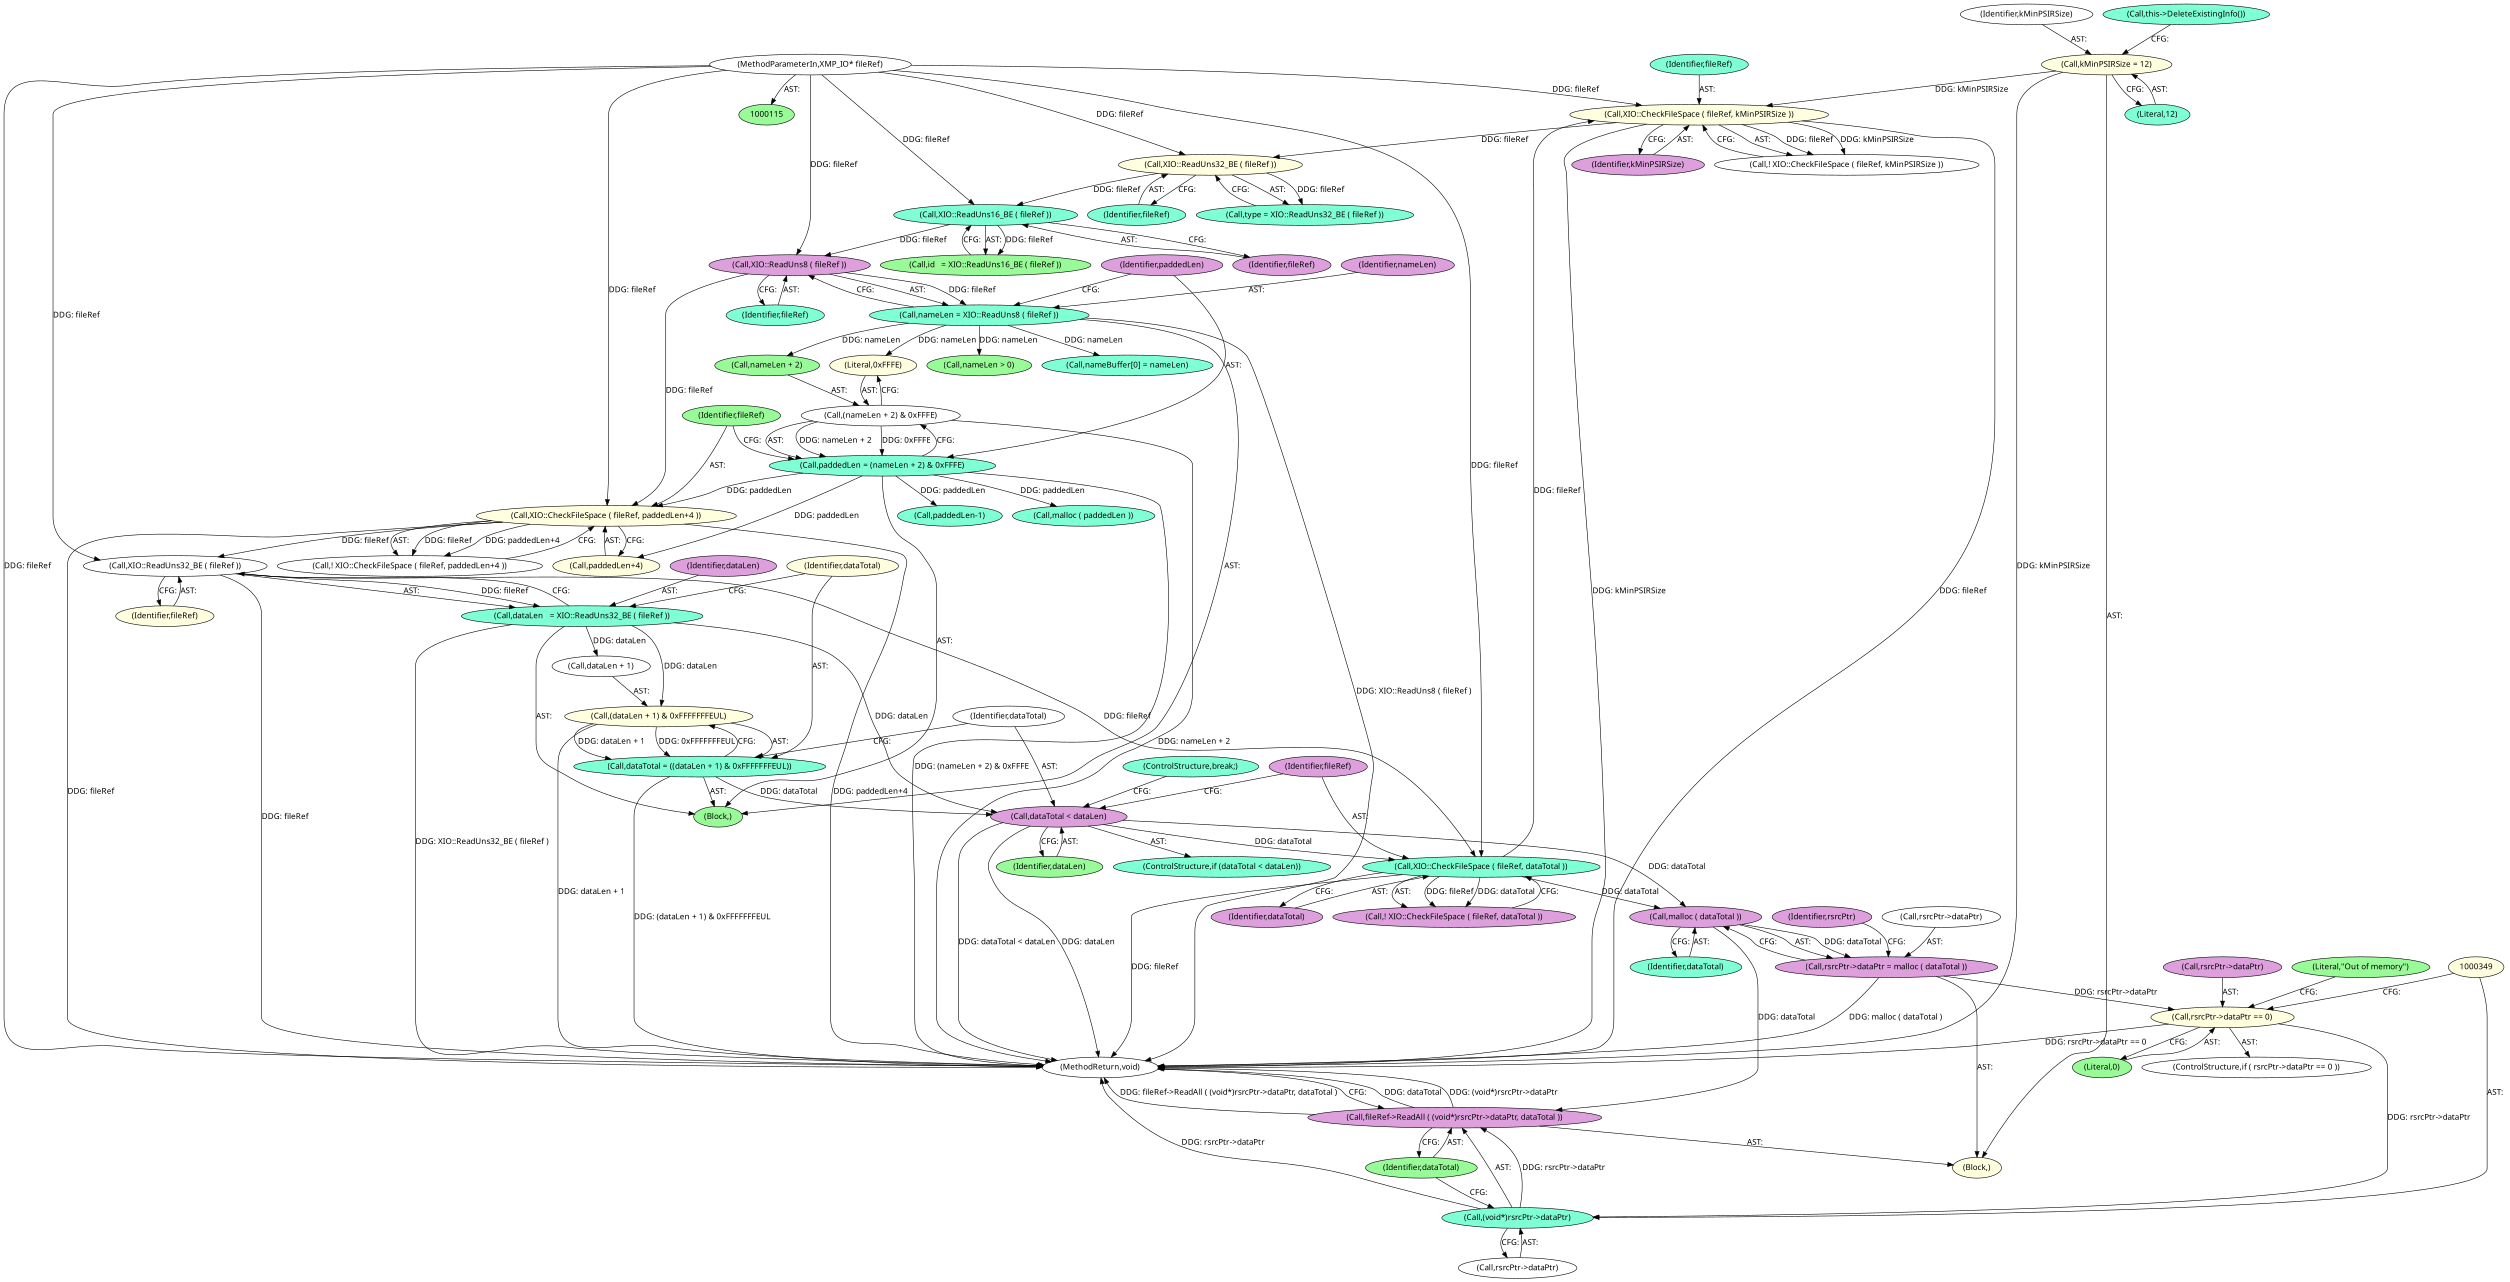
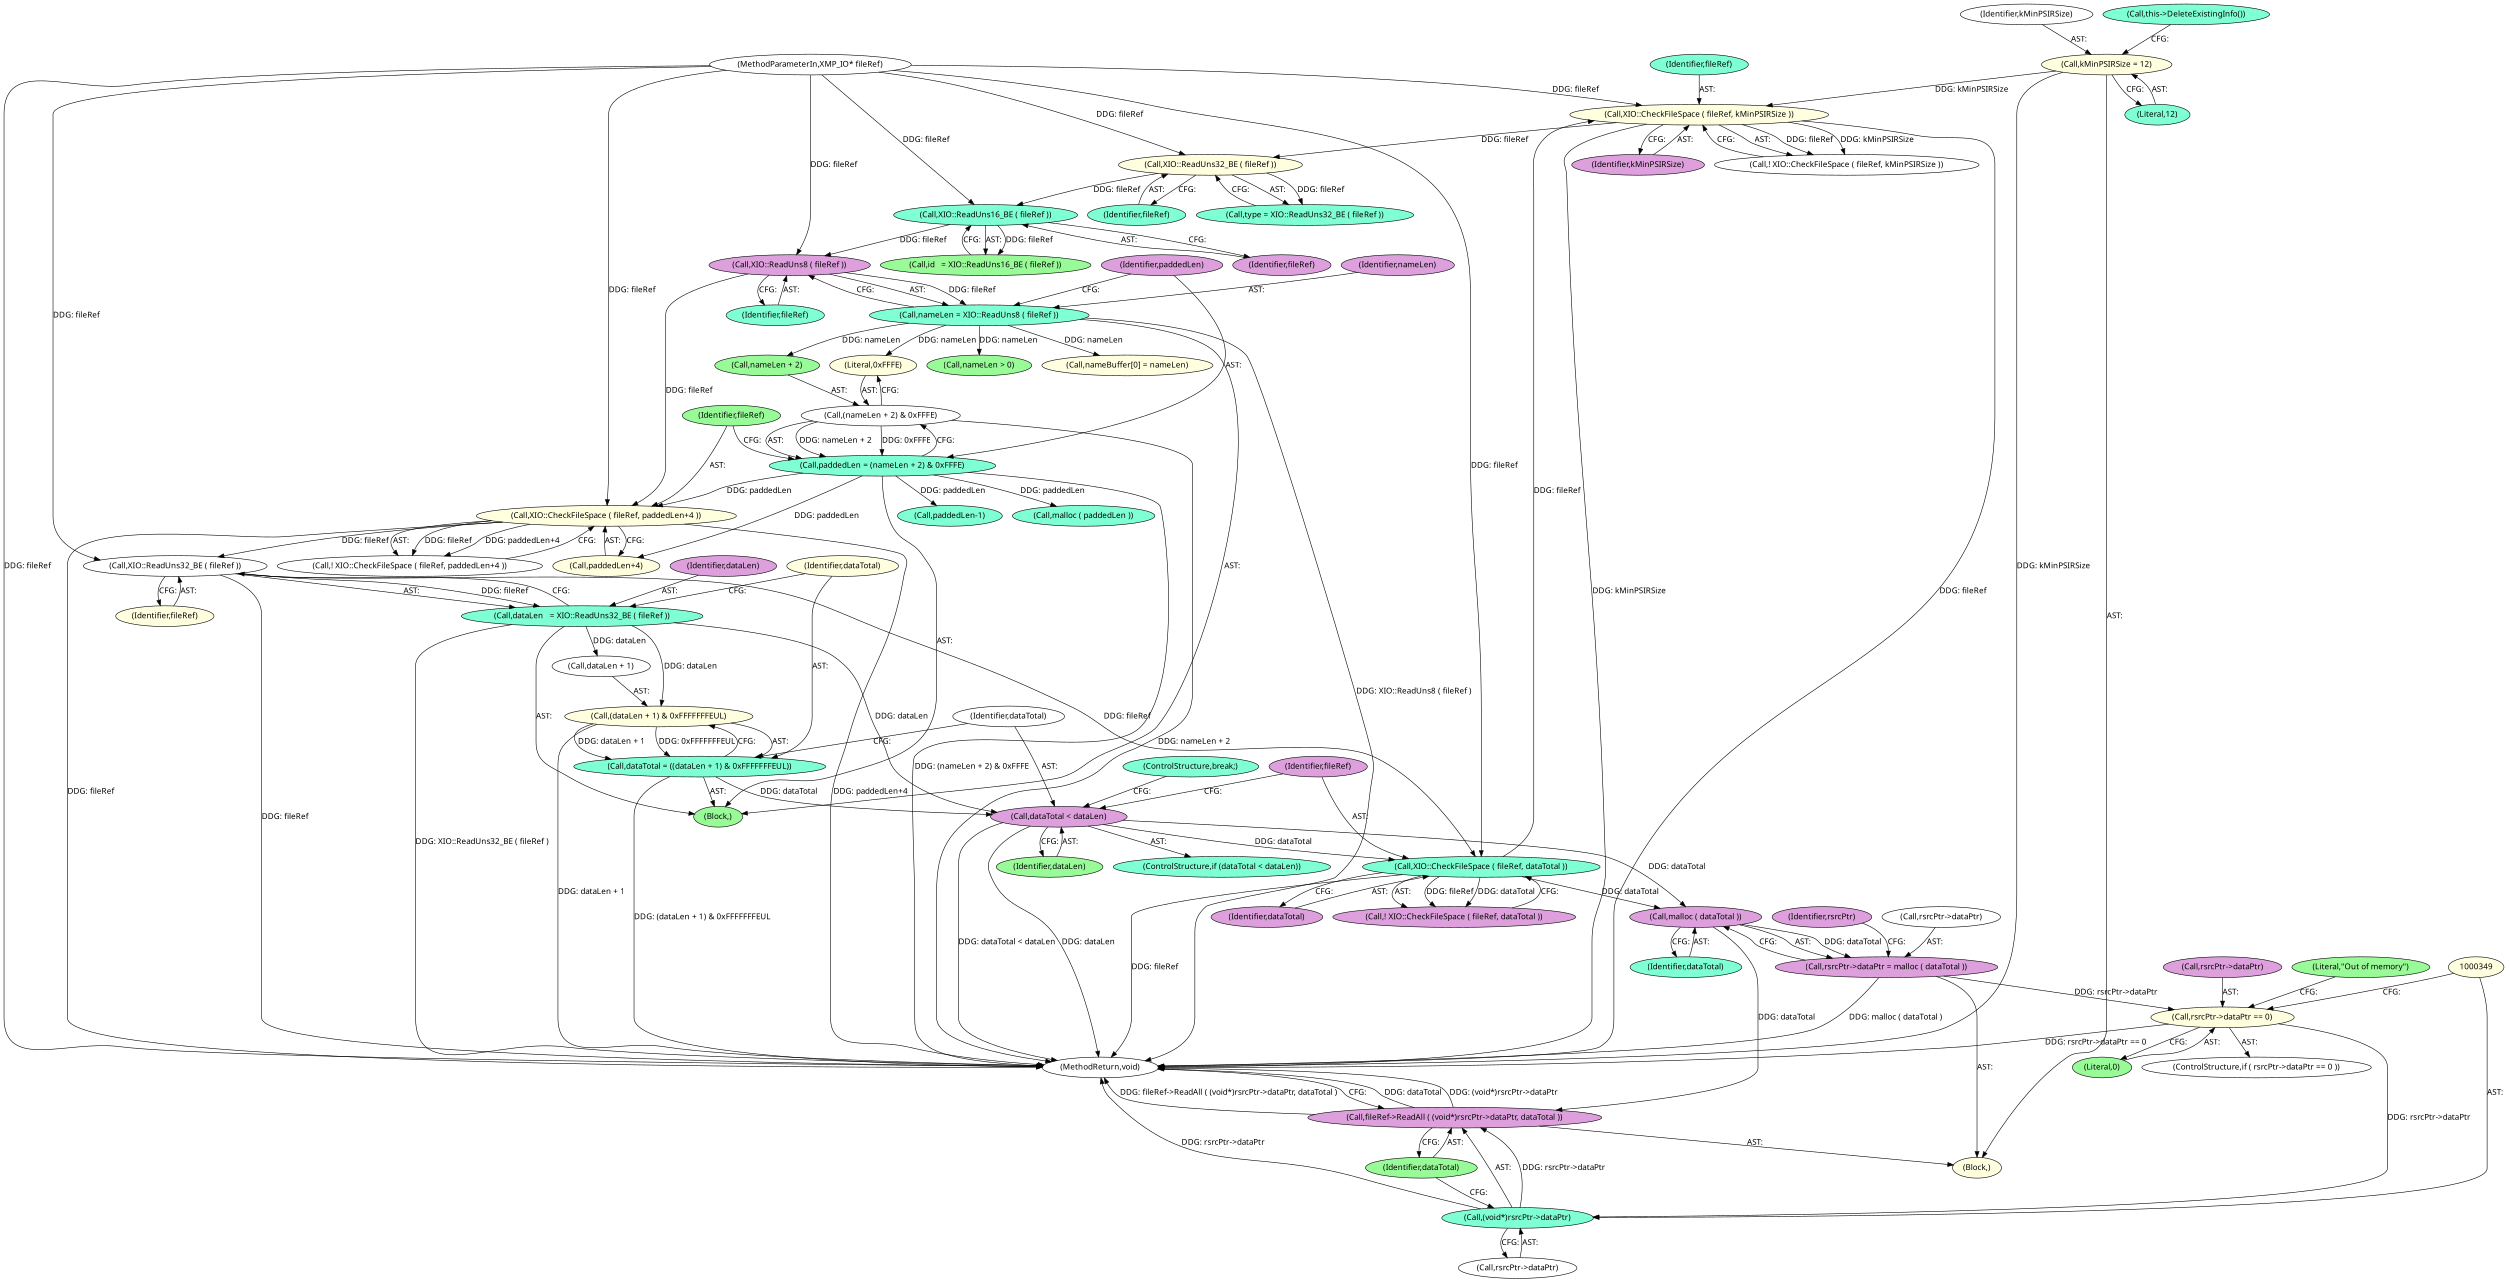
  digraph {
    fontname="Noto Sans"
    node [fillcolor=aquamarine fontname="Noto Sans" style=filled]
    edge [fontname="Noto Sans"]
    n1 [fillcolor=plum label="(Call,malloc ( dataTotal ))"]
    n2 [fillcolor=plum label="(Call,rsrcPtr->dataPtr = malloc ( dataTotal ))"]
    n3 [fillcolor=plum label="(Call,fileRef->ReadAll ( (void*)rsrcPtr->dataPtr, dataTotal ))"]
    n4 [label="(Identifier,dataTotal)"]
    n5 [fillcolor=white label="(MethodReturn,void)"]
    n6 [fillcolor=lightyellow label="(Block,)"]
    n7 [fillcolor=lightyellow label="(Call,rsrcPtr->dataPtr == 0)"]
    n8 [fillcolor=palegreen label="(Identifier,dataTotal)"]
    n9 [label="(Call,XIO::CheckFileSpace ( fileRef, dataTotal ))"]
    n10 [fillcolor=lightyellow label="(Call,XIO::CheckFileSpace ( fileRef, kMinPSIRSize ))"]
    n11 [fillcolor=plum label="(Identifier,dataTotal)"]
    n12 [fillcolor=plum label="(Call,! XIO::CheckFileSpace ( fileRef, dataTotal ))"]
    n13 [fillcolor=lightyellow label="(Call,XIO::ReadUns32_BE ( fileRef ))"]
    n14 [fillcolor=plum label="(Identifier,kMinPSIRSize)"]
    n15 [fillcolor=white label="(Call,! XIO::CheckFileSpace ( fileRef, kMinPSIRSize ))"]
    n16 [fillcolor=white label="(Call,XIO::ReadUns32_BE ( fileRef ))"]
    n17 [label="(Call,dataLen   = XIO::ReadUns32_BE ( fileRef ))"]
    n18 [fillcolor=lightyellow label="(Identifier,fileRef)"]
    n19 [fillcolor=palegreen label="(Block,)"]
    n20 [fillcolor=plum label="(Call,dataTotal < dataLen)"]
    n21 [fillcolor=lightyellow label="(Call,(dataLen + 1) & 0xFFFFFFFEUL)"]
    n22 [fillcolor=white label="(Call,dataLen + 1)"]
    n23 [fillcolor=lightyellow label="(Call,XIO::CheckFileSpace ( fileRef, paddedLen+4 ))"]
    n24 [fillcolor=lightyellow label="(Call,paddedLen+4)"]
    n25 [fillcolor=white label="(Call,! XIO::CheckFileSpace ( fileRef, paddedLen+4 ))"]
    n26 [fillcolor=plum label="(Call,XIO::ReadUns8 ( fileRef ))"]
    n27 [label="(Call,nameLen = XIO::ReadUns8 ( fileRef ))"]
    n28 [label="(Identifier,fileRef)"]
    n29 [fillcolor=lightyellow label="(Literal,0xFFFE)"]
    n30 [fillcolor=palegreen label="(Call,nameLen > 0)"]
    n31 [fillcolor=palegreen label="(Call,nameLen + 2)"]
-   n32 [label="(Call,nameBuffer[0] = nameLen)"]
+   n32 [fillcolor=lightyellow label="(Call,nameBuffer[0] = nameLen)"]
    n33 [label="(Call,XIO::ReadUns16_BE ( fileRef ))"]
    n34 [fillcolor=plum label="(Identifier,fileRef)"]
    n35 [fillcolor=palegreen label="(Call,id   = XIO::ReadUns16_BE ( fileRef ))"]
    n36 [label="(Call,type = XIO::ReadUns32_BE ( fileRef ))"]
    n37 [label="(Identifier,fileRef)"]
    n38 [fillcolor=white label="(MethodParameterIn,XMP_IO* fileRef)"]
-   1000115 [fillcolor=palegreen]
    n40 [fillcolor=lightyellow label="(Call,kMinPSIRSize = 12)"]
    n41 [label="(Literal,12)"]
    n42 [label="(Call,paddedLen = (nameLen + 2) & 0xFFFE)"]
    n43 [fillcolor=white label="(Call,(nameLen + 2) & 0xFFFE)"]
    n44 [label="(Call,paddedLen-1)"]
    n45 [label="(Call,malloc ( paddedLen ))"]
    n46 [fillcolor=palegreen label="(Identifier,dataLen)"]
    n47 [label="(ControlStructure,if (dataTotal < dataLen))"]
    n48 [label="(Call,dataTotal = ((dataLen + 1) & 0xFFFFFFFEUL))"]
    n49 [label="(Call,(void*)rsrcPtr->dataPtr)"]
    n50 [fillcolor=palegreen label="(Literal,0)"]
    n51 [fillcolor=white label="(ControlStructure,if ( rsrcPtr->dataPtr == 0 ))"]
    n52 [fillcolor=white label="(Call,rsrcPtr->dataPtr)"]
    n53 [fillcolor=white label="(Call,rsrcPtr->dataPtr)"]
    n54 [fillcolor=plum label="(Call,rsrcPtr->dataPtr)"]
    n55 [fillcolor=palegreen label="(Literal,\"Out of memory\")"]
    n56 [fillcolor=lightyellow label="(Identifier,dataTotal)"]
    n57 [fillcolor=plum label="(Identifier,fileRef)"]
    n58 [fillcolor=plum label="(Identifier,dataLen)"]
    n59 [fillcolor=white label="(Identifier,dataTotal)"]
    n60 [fillcolor=palegreen label="(Identifier,fileRef)"]
    n61 [fillcolor=plum label="(Identifier,paddedLen)"]
    n62 [label="(Identifier,fileRef)"]
    n63 [label="(ControlStructure,break;)"]
    n64 [fillcolor=plum label="(Identifier,rsrcPtr)"]
    n65 [fillcolor=white label="(Identifier,kMinPSIRSize)"]
    n66 [label="(Call,this->DeleteExistingInfo())"]
    n67 [fillcolor=plum label="(Identifier,nameLen)"]
    1000349 [fillcolor=lightyellow]
    n1 -> n2 [label="AST: "]
    n1 -> n2 [label="DDG: dataTotal"]
    n1 -> n3 [label="DDG: dataTotal"]
    n1 -> n4 [label="CFG: "]
    n2 -> n1 [label="CFG: "]
    n2 -> n5 [label="DDG: malloc ( dataTotal )"]
    n2 -> n6 [label="AST: "]
    n2 -> n7 [label="DDG: rsrcPtr->dataPtr"]
    n3 -> n5 [label="DDG: dataTotal"]
    n3 -> n5 [label="DDG: (void*)rsrcPtr->dataPtr"]
    n3 -> n5 [label="DDG: fileRef->ReadAll ( (void*)rsrcPtr->dataPtr, dataTotal )"]
    n3 -> n6 [label="AST: "]
    n3 -> n8 [label="CFG: "]
    n4 -> n1 [label="AST: "]
    n5 -> n3 [label="CFG: "]
    n7 -> n5 [label="DDG: rsrcPtr->dataPtr == 0"]
    n7 -> n49 [label="DDG: rsrcPtr->dataPtr"]
    n7 -> n50 [label="CFG: "]
    n7 -> n51 [label="AST: "]
    n8 -> n3 [label="AST: "]
    n8 -> n49 [label="CFG: "]
    n9 -> n1 [label="DDG: dataTotal"]
    n9 -> n5 [label="DDG: fileRef"]
    n9 -> n10 [label="DDG: fileRef"]
    n9 -> n11 [label="CFG: "]
    n9 -> n12 [label="AST: "]
    n9 -> n12 [label="DDG: fileRef"]
    n9 -> n12 [label="DDG: dataTotal"]
    n10 -> n5 [label="DDG: fileRef"]
    n10 -> n5 [label="DDG: kMinPSIRSize"]
    n10 -> n13 [label="DDG: fileRef"]
    n10 -> n14 [label="CFG: "]
    n10 -> n15 [label="AST: "]
    n10 -> n15 [label="DDG: fileRef"]
    n10 -> n15 [label="DDG: kMinPSIRSize"]
    n11 -> n9 [label="AST: "]
    n12 -> n9 [label="CFG: "]
    n13 -> n33 [label="DDG: fileRef"]
    n13 -> n36 [label="AST: "]
    n13 -> n36 [label="DDG: fileRef"]
    n13 -> n37 [label="CFG: "]
    n14 -> n10 [label="AST: "]
    n15 -> n10 [label="CFG: "]
    n16 -> n5 [label="DDG: fileRef"]
    n16 -> n9 [label="DDG: fileRef"]
    n16 -> n17 [label="AST: "]
    n16 -> n17 [label="DDG: fileRef"]
    n16 -> n18 [label="CFG: "]
    n17 -> n5 [label="DDG: XIO::ReadUns32_BE ( fileRef )"]
    n17 -> n16 [label="CFG: "]
    n17 -> n19 [label="AST: "]
    n17 -> n20 [label="DDG: dataLen"]
    n17 -> n21 [label="DDG: dataLen"]
    n17 -> n22 [label="DDG: dataLen"]
    n18 -> n16 [label="AST: "]
    n20 -> n1 [label="DDG: dataTotal"]
    n20 -> n5 [label="DDG: dataTotal < dataLen"]
    n20 -> n5 [label="DDG: dataLen"]
    n20 -> n9 [label="DDG: dataTotal"]
    n20 -> n46 [label="CFG: "]
    n20 -> n47 [label="AST: "]
    n21 -> n5 [label="DDG: dataLen + 1"]
    n21 -> n48 [label="AST: "]
    n21 -> n48 [label="DDG: dataLen + 1"]
    n21 -> n48 [label="DDG: 0xFFFFFFFEUL"]
    n22 -> n21 [label="AST: "]
    n23 -> n5 [label="DDG: fileRef"]
    n23 -> n5 [label="DDG: paddedLen+4"]
    n23 -> n16 [label="DDG: fileRef"]
    n23 -> n24 [label="CFG: "]
    n23 -> n25 [label="AST: "]
    n23 -> n25 [label="DDG: fileRef"]
    n23 -> n25 [label="DDG: paddedLen+4"]
    n24 -> n23 [label="AST: "]
    n25 -> n23 [label="CFG: "]
    n26 -> n23 [label="DDG: fileRef"]
    n26 -> n27 [label="AST: "]
    n26 -> n27 [label="DDG: fileRef"]
    n26 -> n28 [label="CFG: "]
    n27 -> n5 [label="DDG: XIO::ReadUns8 ( fileRef )"]
    n27 -> n19 [label="AST: "]
    n27 -> n26 [label="CFG: "]
    n27 -> n29 [label="DDG: nameLen"]
    n27 -> n30 [label="DDG: nameLen"]
    n27 -> n31 [label="DDG: nameLen"]
    n27 -> n32 [label="DDG: nameLen"]
    n28 -> n26 [label="AST: "]
    n29 -> n43 [label="AST: "]
    n31 -> n43 [label="AST: "]
    n33 -> n26 [label="DDG: fileRef"]
    n33 -> n34 [label="CFG: "]
    n33 -> n35 [label="AST: "]
    n33 -> n35 [label="DDG: fileRef"]
    n34 -> n33 [label="AST: "]
    n35 -> n33 [label="CFG: "]
    n36 -> n13 [label="CFG: "]
    n37 -> n13 [label="AST: "]
    n38 -> n5 [label="DDG: fileRef"]
    n38 -> n9 [label="DDG: fileRef"]
    n38 -> n10 [label="DDG: fileRef"]
    n38 -> n13 [label="DDG: fileRef"]
    n38 -> n16 [label="DDG: fileRef"]
    n38 -> n23 [label="DDG: fileRef"]
    n38 -> n26 [label="DDG: fileRef"]
    n38 -> n33 [label="DDG: fileRef"]
-   n38 -> 1000115 [label="AST: "]
    n40 -> n5 [label="DDG: kMinPSIRSize"]
    n40 -> n6 [label="AST: "]
    n40 -> n10 [label="DDG: kMinPSIRSize"]
    n40 -> n41 [label="CFG: "]
    n41 -> n40 [label="AST: "]
    n42 -> n5 [label="DDG: (nameLen + 2) & 0xFFFE"]
    n42 -> n19 [label="AST: "]
    n42 -> n23 [label="DDG: paddedLen"]
    n42 -> n24 [label="DDG: paddedLen"]
    n42 -> n43 [label="CFG: "]
    n42 -> n44 [label="DDG: paddedLen"]
    n42 -> n45 [label="DDG: paddedLen"]
    n43 -> n5 [label="DDG: nameLen + 2"]
    n43 -> n29 [label="CFG: "]
    n43 -> n42 [label="AST: "]
    n43 -> n42 [label="DDG: nameLen + 2"]
    n43 -> n42 [label="DDG: 0xFFFE"]
    n46 -> n20 [label="AST: "]
    n48 -> n5 [label="DDG: (dataLen + 1) & 0xFFFFFFFEUL"]
    n48 -> n19 [label="AST: "]
    n48 -> n20 [label="DDG: dataTotal"]
    n48 -> n21 [label="CFG: "]
    n49 -> n3 [label="AST: "]
    n49 -> n3 [label="DDG: rsrcPtr->dataPtr"]
    n49 -> n5 [label="DDG: rsrcPtr->dataPtr"]
    n49 -> n52 [label="CFG: "]
    n50 -> n7 [label="AST: "]
    n52 -> n49 [label="AST: "]
    n53 -> n2 [label="AST: "]
    n54 -> n7 [label="AST: "]
    n55 -> n7 [label="CFG: "]
    n56 -> n17 [label="CFG: "]
    n56 -> n48 [label="AST: "]
    n57 -> n9 [label="AST: "]
    n57 -> n20 [label="CFG: "]
    n58 -> n17 [label="AST: "]
    n59 -> n20 [label="AST: "]
    n59 -> n48 [label="CFG: "]
    n60 -> n23 [label="AST: "]
    n60 -> n42 [label="CFG: "]
    n61 -> n27 [label="CFG: "]
    n61 -> n42 [label="AST: "]
    n62 -> n10 [label="AST: "]
    n63 -> n20 [label="CFG: "]
    n64 -> n2 [label="CFG: "]
    n65 -> n40 [label="AST: "]
    n66 -> n40 [label="CFG: "]
    n67 -> n27 [label="AST: "]
    1000349 -> n7 [label="CFG: "]
    1000349 -> n49 [label="AST: "]
  }
